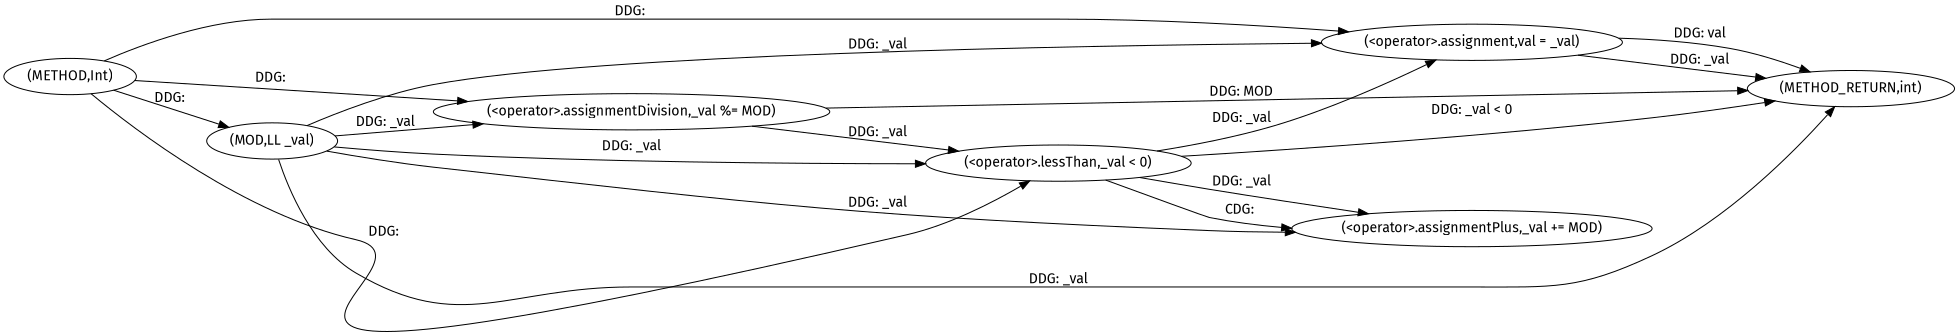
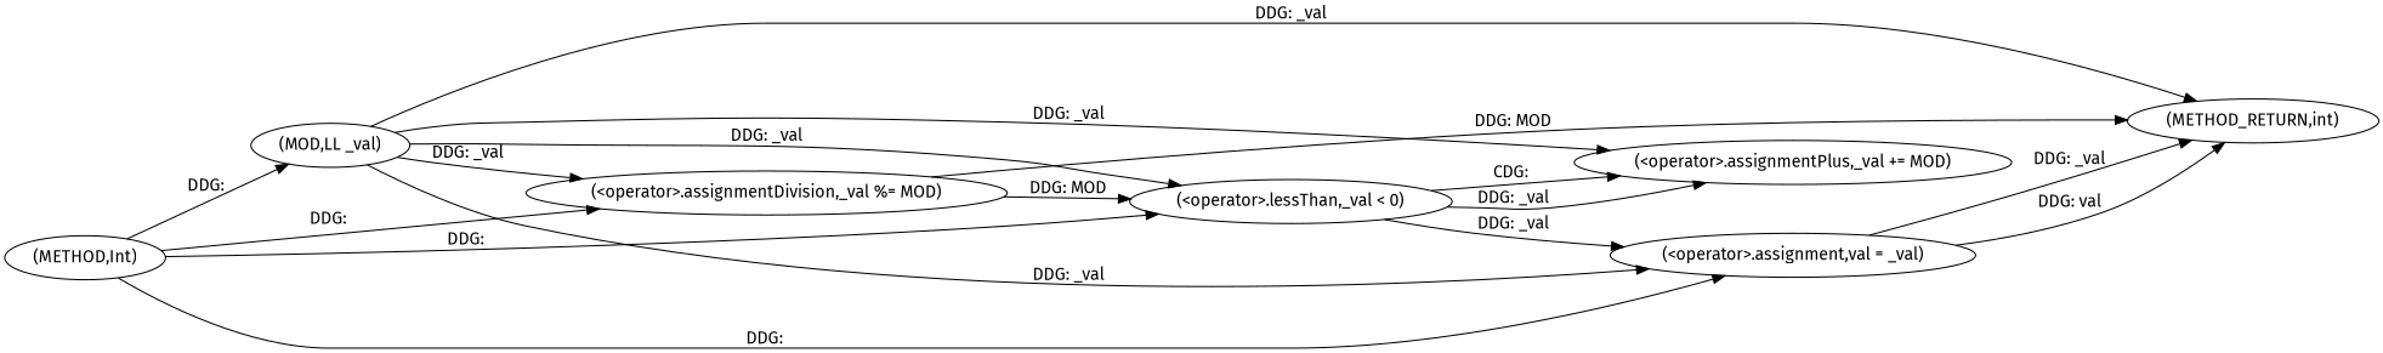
  digraph {
    fontname="Fira Sans"
    rankdir=LR
    node [fontname="Fira Sans"]
    edge [fontname="Fira Sans"]
    n1 [label="(METHOD,Int)"]
    n2 [label="(MOD,LL _val)"]
    n3 [label="(<operator>.assignmentDivision,_val %= MOD)"]
    n4 [label="(<operator>.assignment,val = _val)"]
    n5 [label="(<operator>.lessThan,_val < 0)"]
    n6 [label="(<operator>.assignmentPlus,_val += MOD)"]
    n7 [label="(METHOD_RETURN,int)"]
    n1 -> n2 [label="DDG: "]
    n1 -> n3 [label="DDG: "]
    n1 -> n4 [label="DDG: "]
    n1 -> n5 [label="DDG: "]
    n2 -> n3 [label="DDG: _val"]
    n2 -> n4 [label="DDG: _val"]
    n2 -> n5 [label="DDG: _val"]
    n2 -> n6 [label="DDG: _val"]
    n2 -> n7 [label="DDG: _val"]
-   n3 -> n5 [label="DDG: _val"]
+   n3 -> n5 [label="DDG: MOD"]
    n3 -> n7 [label="DDG: MOD"]
    n4 -> n7 [label="DDG: _val"]
    n4 -> n7 [label="DDG: val"]
    n5 -> n4 [label="DDG: _val"]
    n5 -> n6 [label="DDG: _val"]
    n5 -> n6 [label="CDG: "]
-   n5 -> n7 [label="DDG: _val < 0"]
  }
